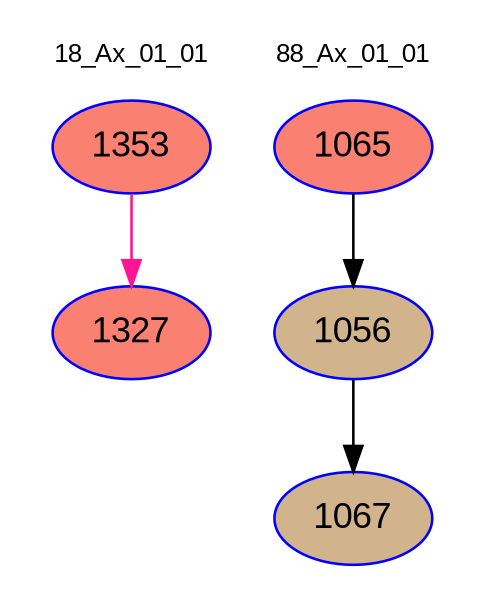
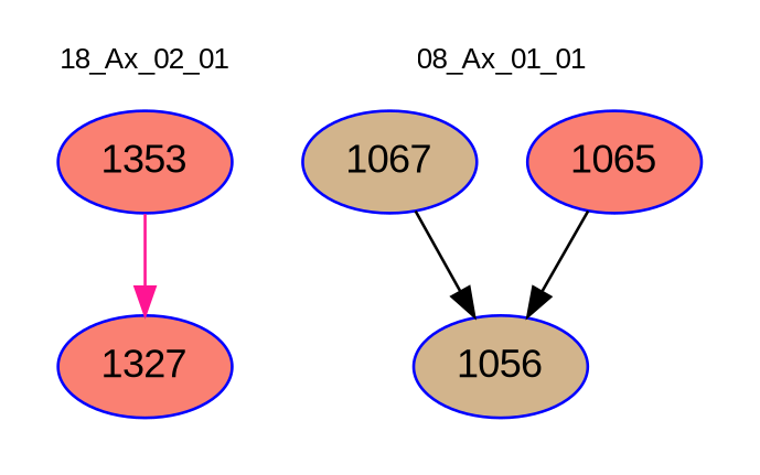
  digraph {
    fontname="Liberation Sans"
    node [color=blue fillcolor=salmon fontname="Liberation Sans" style=filled]
    edge [color=black fontname="Liberation Sans" style=solid]
    n1 [label=1353]
    n2 [label=1327]
    n3 [label=1065]
    n4 [fillcolor=tan label=1056]
    n5 [fillcolor=tan label=1067]
    subgraph cluster_1 {
      color=white
      fontsize=10
-     label="18_Ax_01_01"
+     label="18_Ax_02_01"
      n1
      n2
    }
    subgraph cluster_2 {
      color=white
      fontsize=10
-     label="88_Ax_01_01"
+     label="08_Ax_01_01"
      n3
      n4
      n5
    }
    n1 -> n2 [color=deeppink]
    n3 -> n4
-   n4 -> n5
+   n5 -> n4
  }
